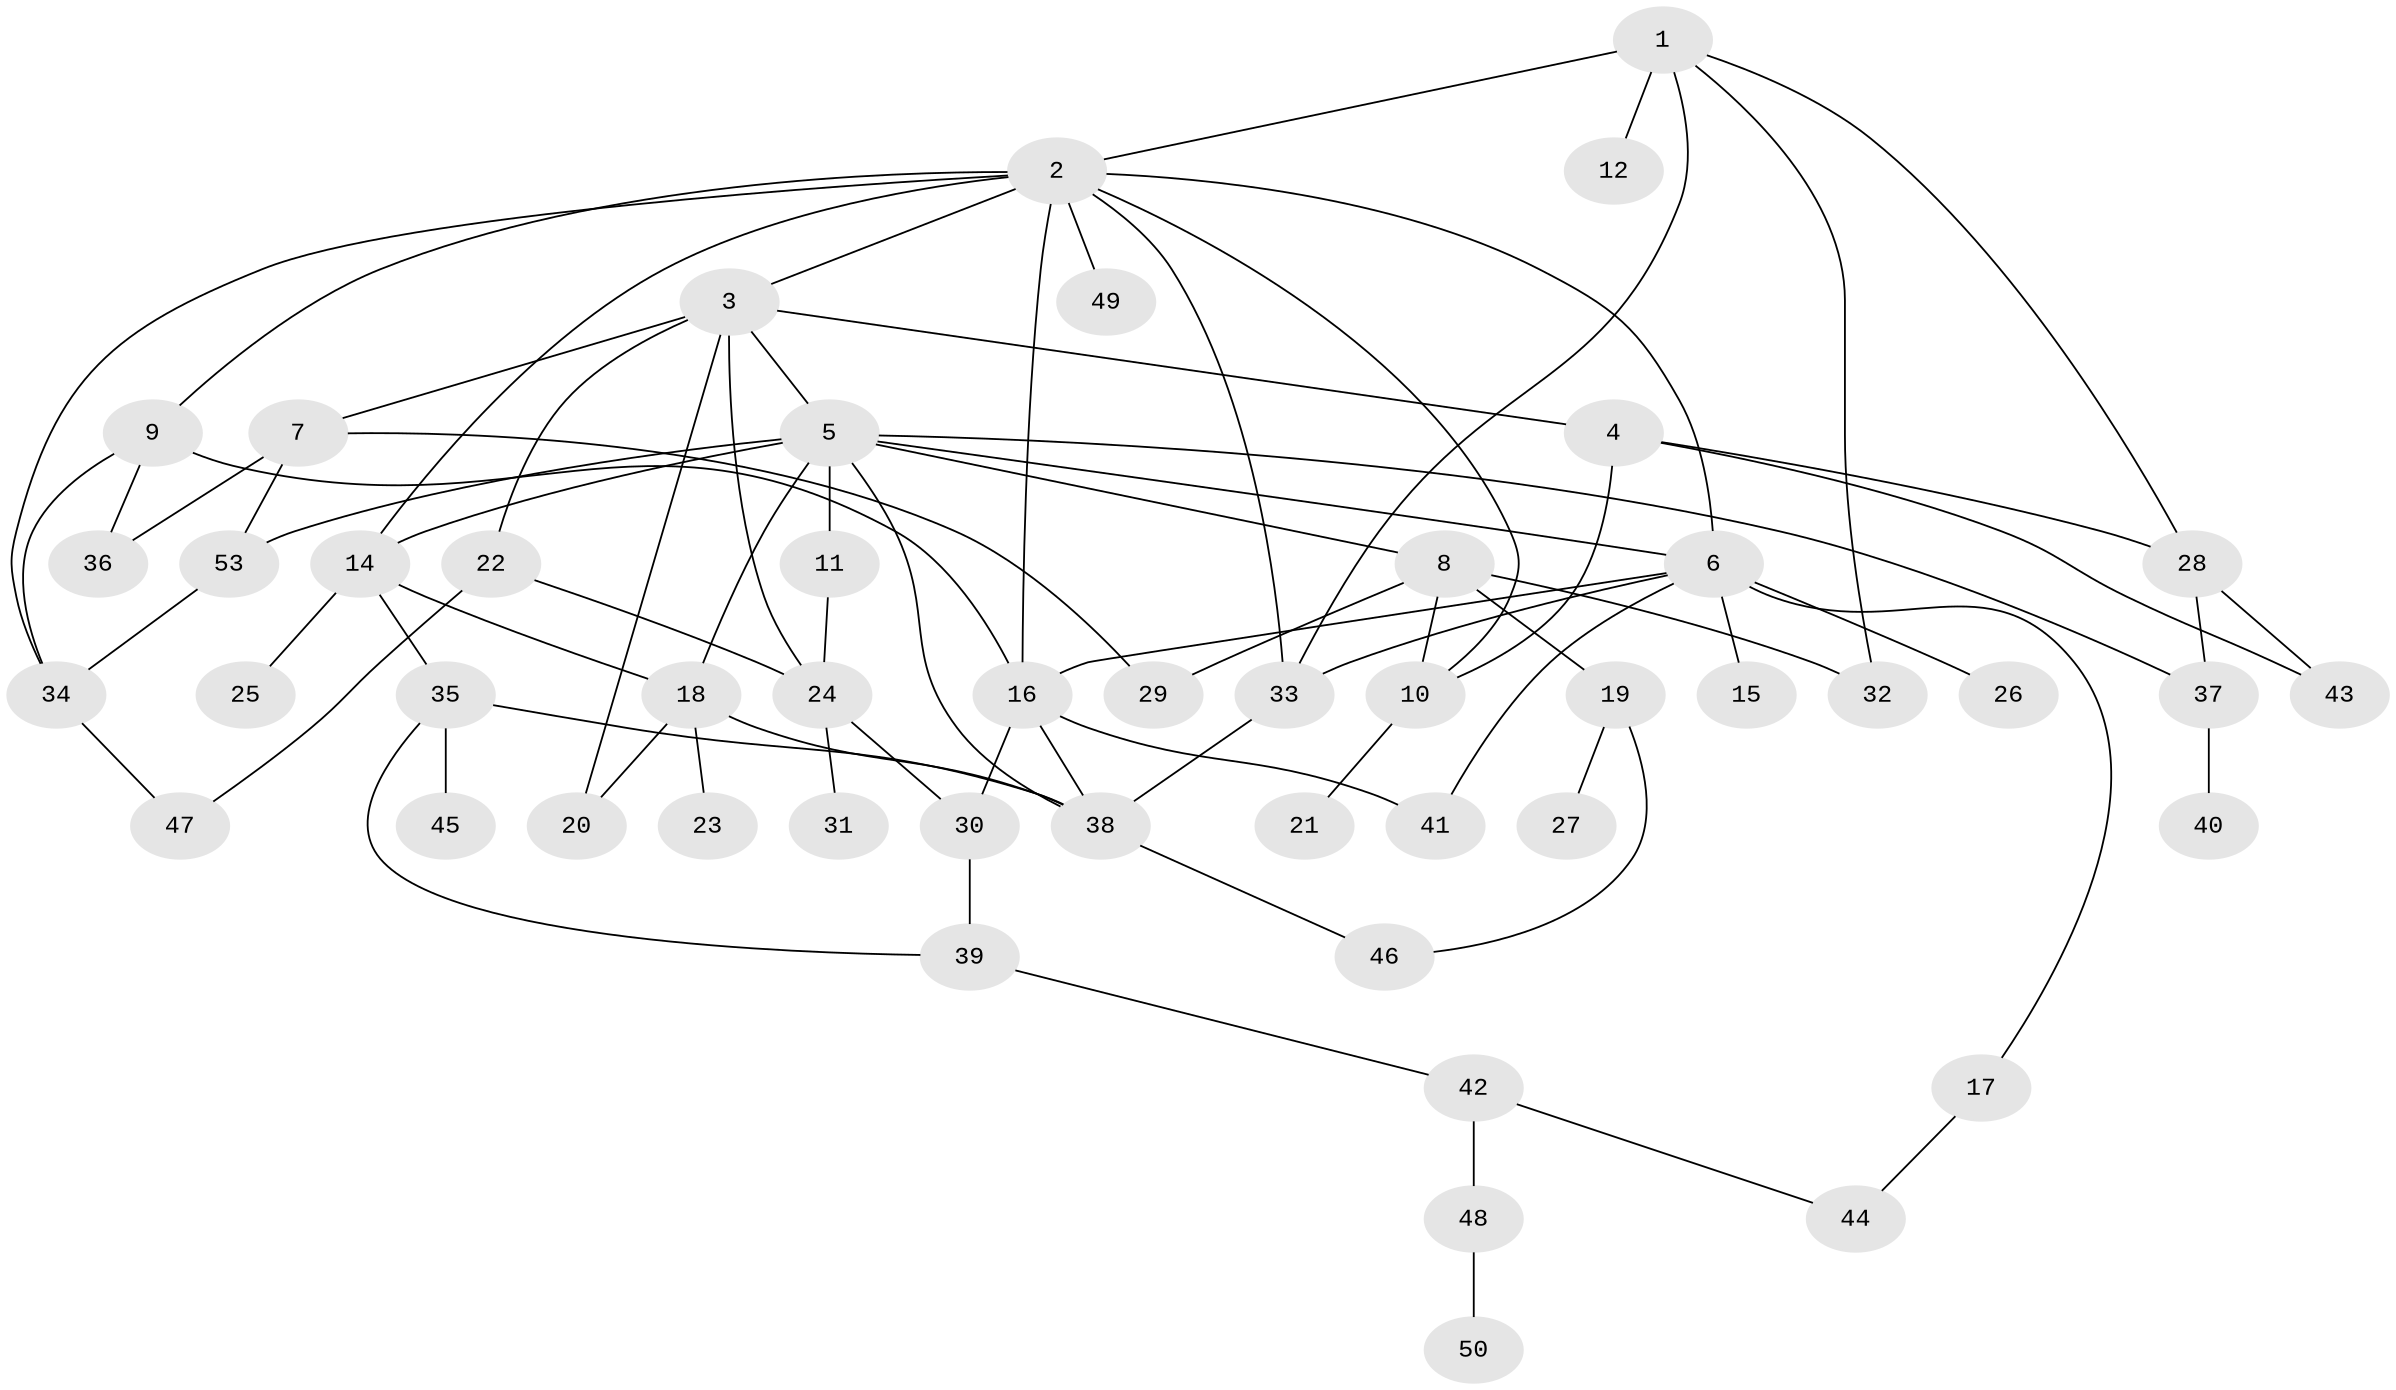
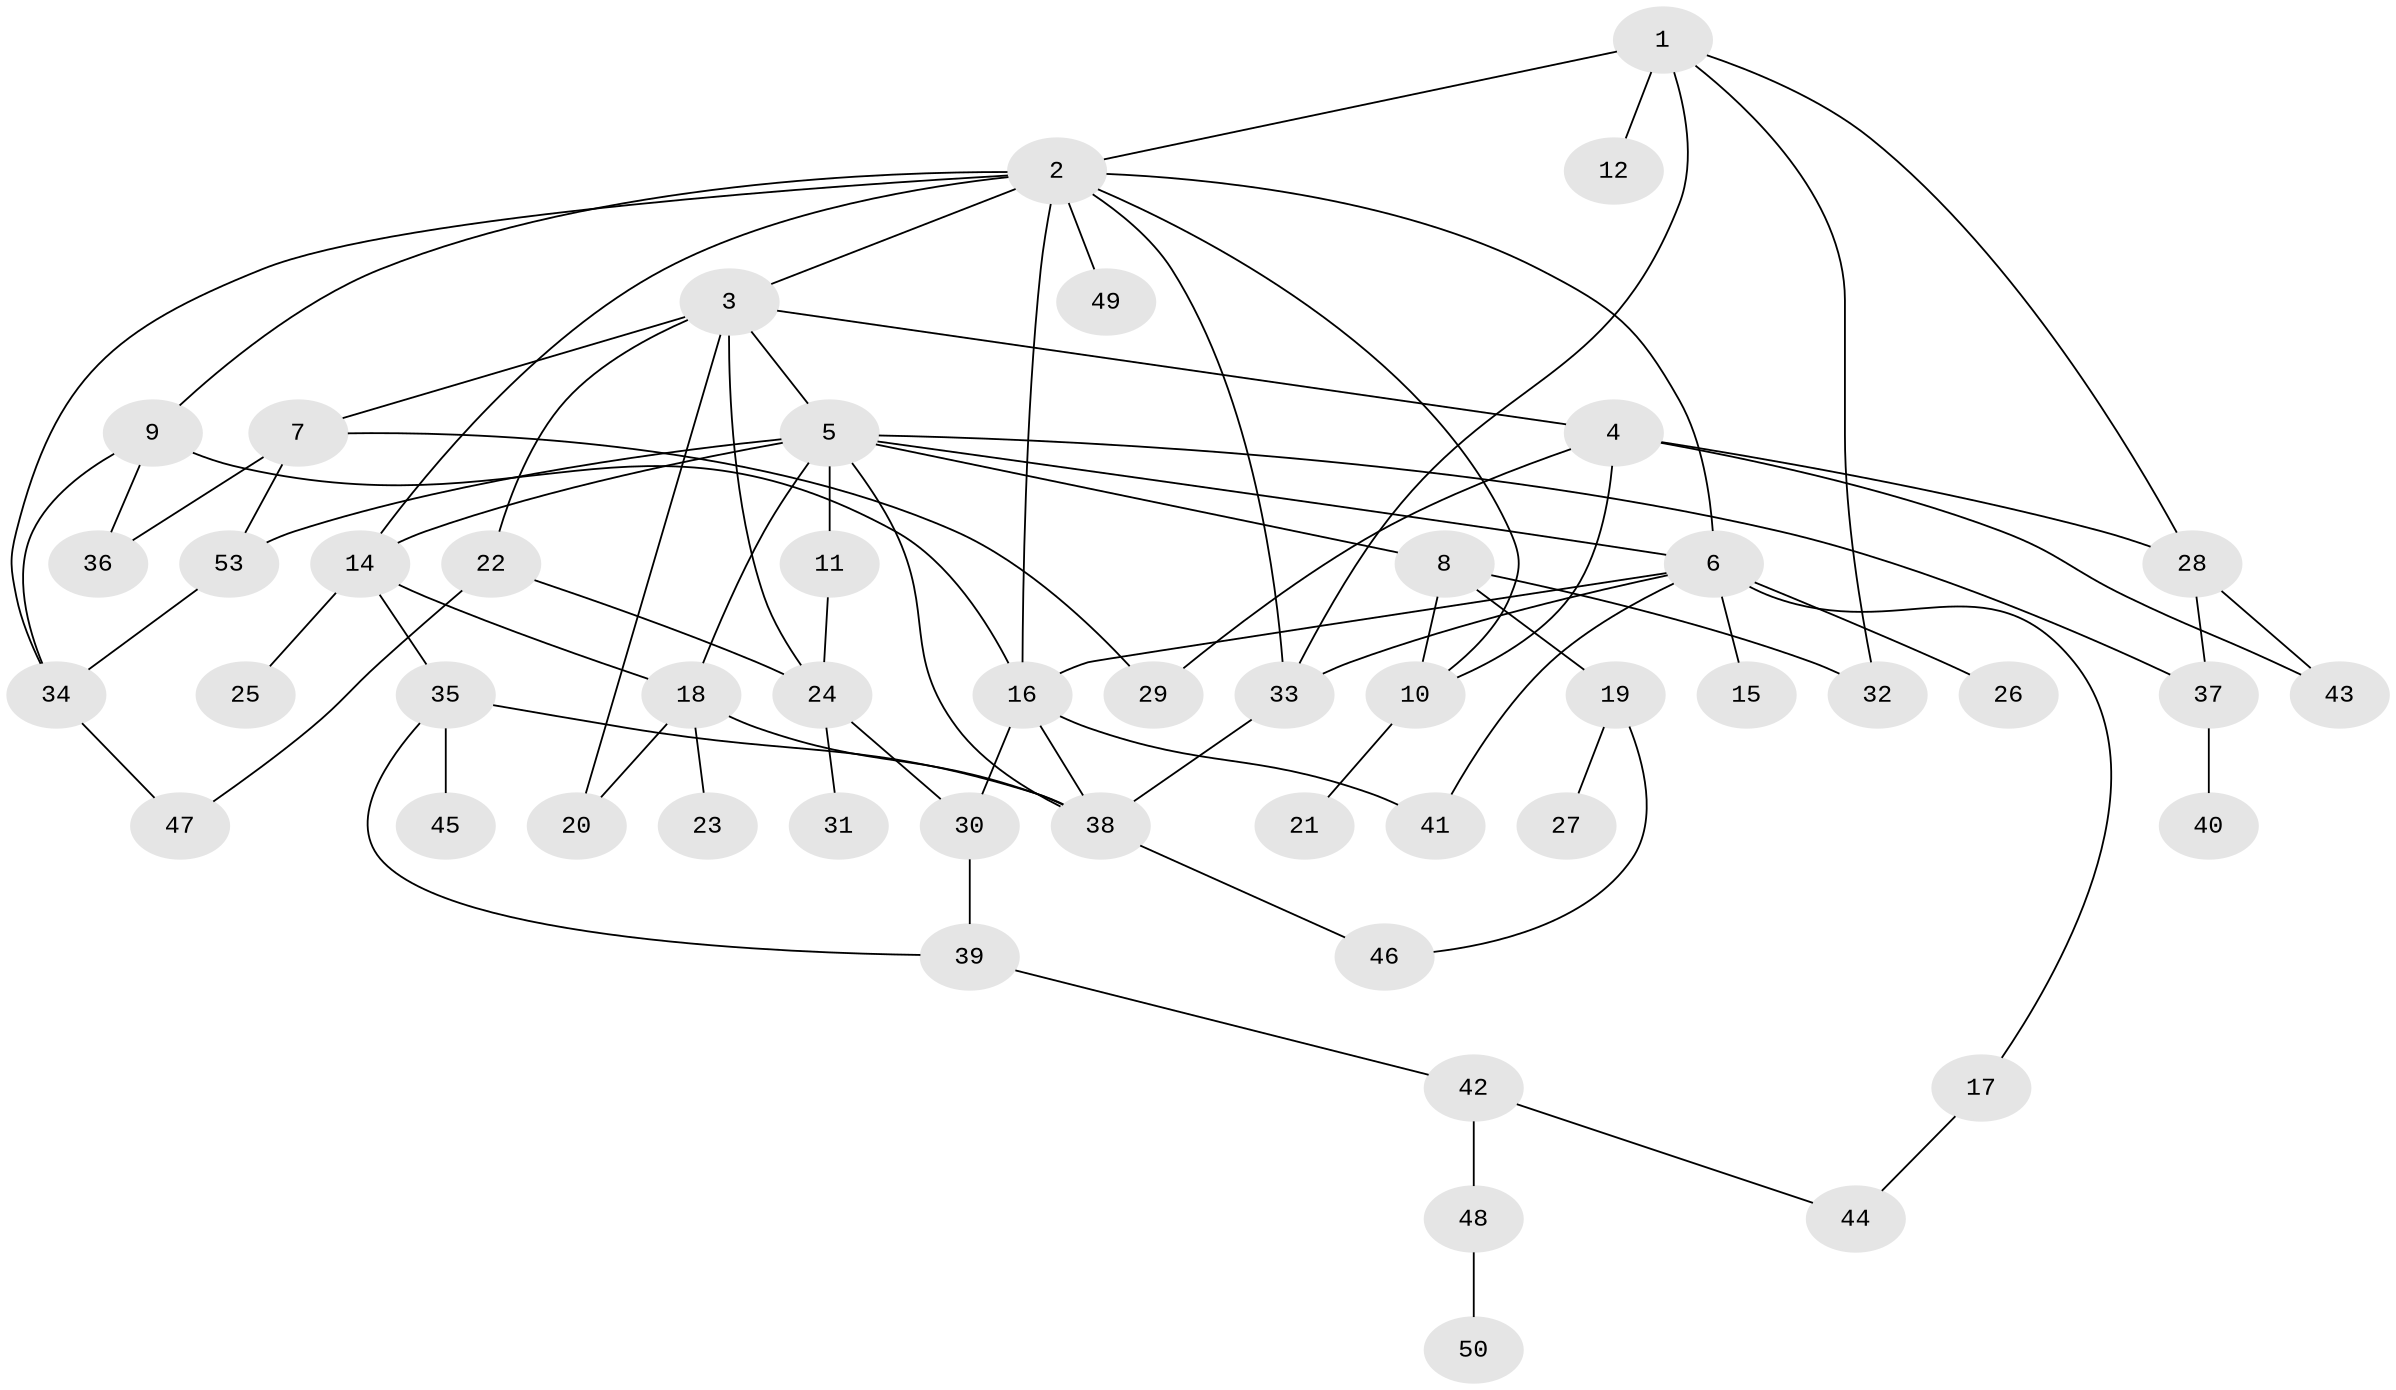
  graph {
    fontname="Liberation Mono"
    node [color=gray90 fontname="Liberation Mono" style=filled]
    edge [fontname="Liberation Mono" weight=1.0]
    1
    2
    12
    28
    32
    33
    3
    6
    9
    10
    14
    16
    34
    49
    43
    37
    38
    4
    5
    7
    20
    22
    24
    15
    17
    26
    41
    36
    21
    18
    25
    35
    30
    47
    29
    8
    11
    n38 [label=53]
    31
    19
    23
    40
    46
    44
    27
    39
    45
    42
    48
    50
    1 -- 2
    1 -- 12 [weight=2.0]
    1 -- 28
    1 -- 32
    1 -- 33
    2 -- 33
    2 -- 3
    2 -- 6
    2 -- 9
    2 -- 10
    2 -- 14
    2 -- 16
    2 -- 34
    2 -- 49
    28 -- 43
    28 -- 37
    33 -- 38
    3 -- 4
    3 -- 5 [weight=2.0]
    3 -- 7
    3 -- 20
    3 -- 22
    3 -- 24 [weight=2.0]
    6 -- 33
    6 -- 16
    6 -- 15 [weight=2.0]
    6 -- 17
    6 -- 26
    6 -- 41
    9 -- 16
    9 -- 34
    9 -- 36
    10 -- 21
    14 -- 18
    14 -- 25
    14 -- 35
    16 -- 38
    16 -- 41
    16 -- 30
    34 -- 47
    37 -- 40
    38 -- 46
    4 -- 28
    4 -- 10 [weight=2.0]
    4 -- 43
-   8 -- 29
+   4 -- 29
    5 -- 6
    5 -- 14
    5 -- 37
    5 -- 38
    5 -- 18
    5 -- 8
    5 -- 11
    5 -- n38
    7 -- 36
    7 -- 29
    7 -- n38
    22 -- 24
    22 -- 47
    24 -- 30
    24 -- 31
    17 -- 44
    18 -- 38
    18 -- 20
    18 -- 23
    35 -- 38
    35 -- 39
    35 -- 45 [weight=2.0]
    30 -- 39
    8 -- 32
    8 -- 10
    8 -- 19
    11 -- 24
    n38 -- 34
    19 -- 46
    19 -- 27
    39 -- 42
    42 -- 44
    42 -- 48
    48 -- 50
  }
